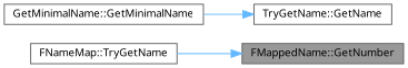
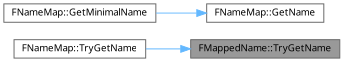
  digraph {
    fontname="Noto Sans"
    rankdir=RL
    node [color=grey40 fillcolor=white fontname="Noto Sans" fontsize=10 shape=box style=filled]
    edge [color=steelblue1 dir=back fontname="Noto Sans" fontsize=10 labelfontname=Helvetica labelfontsize=10 style=solid]
-   n1 [color=gray40 fillcolor=grey60 fontcolor=black height=0.2 label="FMappedName::GetNumber" width=0.4]
+   n1 [color=gray40 fillcolor=grey60 fontcolor=black height=0.2 label="FMappedName::TryGetName" width=0.4]
    n2 [height=0.2 label="FNameMap::TryGetName" width=0.4]
-   n3 [height=0.2 label="TryGetName::GetName" width=0.4]
-   n4 [height=0.2 label="GetMinimalName::GetMinimalName" width=0.4]
+   n3 [height=0.2 label="FNameMap::GetName" width=0.4]
+   n4 [height=0.2 label="FNameMap::GetMinimalName" width=0.4]
    n1 -> n2
    n3 -> n4
  }
